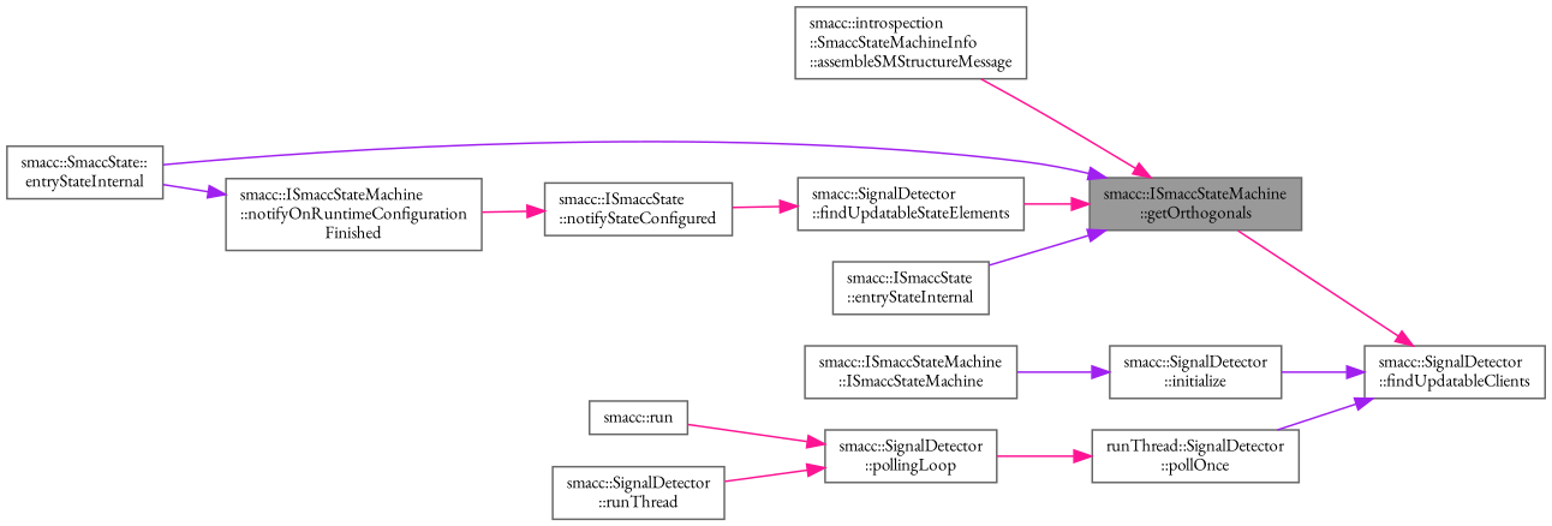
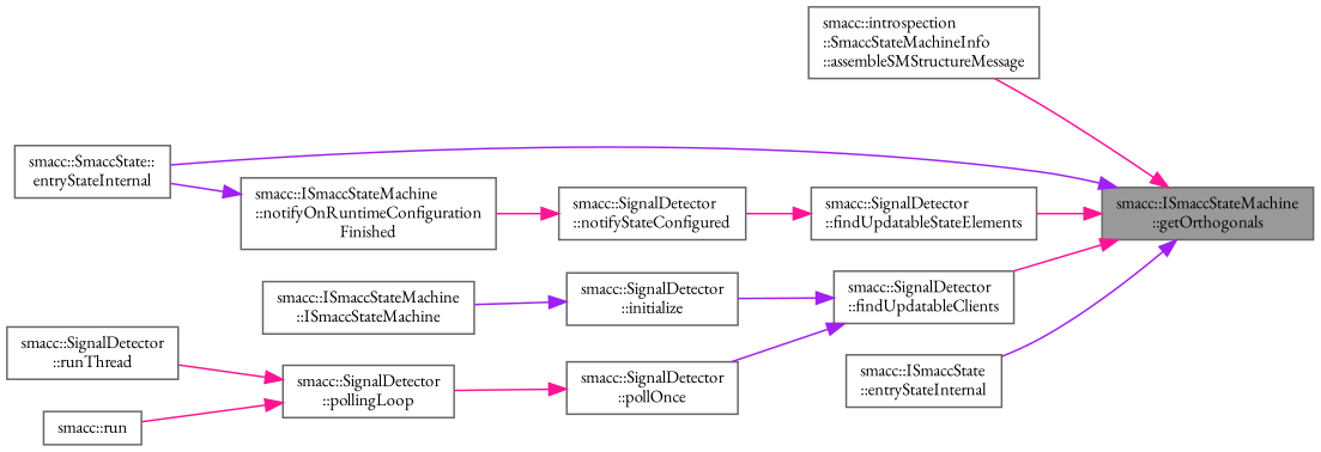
  digraph {
    fontname="EB Garamond"
    rankdir=RL
    node [color=grey40 fillcolor=white fontname="EB Garamond" fontsize=10 shape=box style=filled]
    edge [color=deeppink dir=back fontname="EB Garamond" fontsize=10 labelfontname=Helvetica labelfontsize=10 style=solid]
    n1 [color=gray40 fillcolor=grey60 fontcolor=black height=0.2 label="smacc::ISmaccStateMachine\l::getOrthogonals" width=0.4]
    n2 [height=0.2 label="smacc::introspection\l::SmaccStateMachineInfo\l::assembleSMStructureMessage" width=0.4]
    n3 [height=0.2 label="smacc::SmaccState::\lentryStateInternal" width=0.4]
    n4 [height=0.2 label="smacc::SignalDetector\l::findUpdatableClients" width=0.4]
    n5 [height=0.2 label="smacc::SignalDetector\l::findUpdatableStateElements" width=0.4]
    n6 [height=0.2 label="smacc::ISmaccState\l::entryStateInternal" width=0.4]
    n7 [height=0.2 label="smacc::SignalDetector\l::initialize" width=0.4]
-   n8 [height=0.2 label="runThread::SignalDetector\l::pollOnce" width=0.4]
-   n9 [height=0.2 label="smacc::ISmaccState\l::notifyStateConfigured" width=0.4]
+   n8 [height=0.2 label="smacc::SignalDetector\l::pollOnce" width=0.4]
+   n9 [height=0.2 label="smacc::SignalDetector\l::notifyStateConfigured" width=0.4]
    n10 [height=0.2 label="smacc::ISmaccStateMachine\l::ISmaccStateMachine" width=0.4]
    n11 [height=0.2 label="smacc::SignalDetector\l::pollingLoop" width=0.4]
    n12 [height=0.2 label="smacc::run" width=0.4]
    n13 [height=0.2 label="smacc::SignalDetector\l::runThread" width=0.4]
    n14 [height=0.2 label="smacc::ISmaccStateMachine\l::notifyOnRuntimeConfiguration\lFinished" width=0.4]
    n1 -> n2
    n1 -> n3 [color=purple]
-   n4 -> n1
+   n1 -> n4
    n1 -> n5
    n1 -> n6 [color=purple]
    n4 -> n7 [color=purple]
    n4 -> n8 [color=purple]
    n5 -> n9
    n7 -> n10 [color=purple]
    n8 -> n11
    n9 -> n14
    n11 -> n12
    n11 -> n13
    n14 -> n3 [color=purple]
  }
